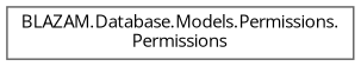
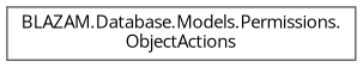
  digraph {
    rankdir=LR
    fontname="Open Sans"
-   n1 [color=grey40 fillcolor=white fontname="Open Sans" fontsize=10 height=0.2 label="BLAZAM.Database.Models.Permissions.\lPermissions" shape=box style=filled width=0.4]
+   n1 [color=grey40 fillcolor=white fontname="Open Sans" fontsize=10 height=0.2 label="BLAZAM.Database.Models.Permissions.\lObjectActions" shape=box style=filled width=0.4]
  }
